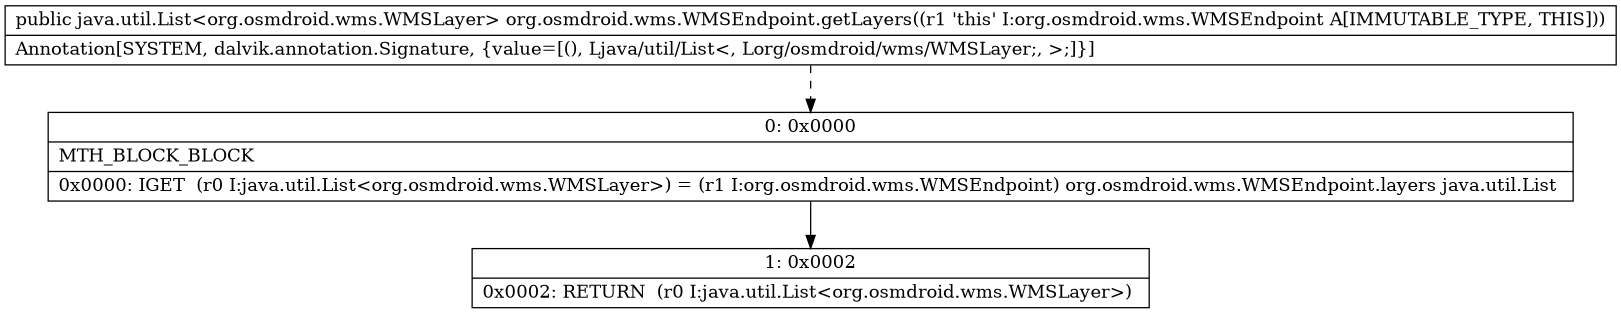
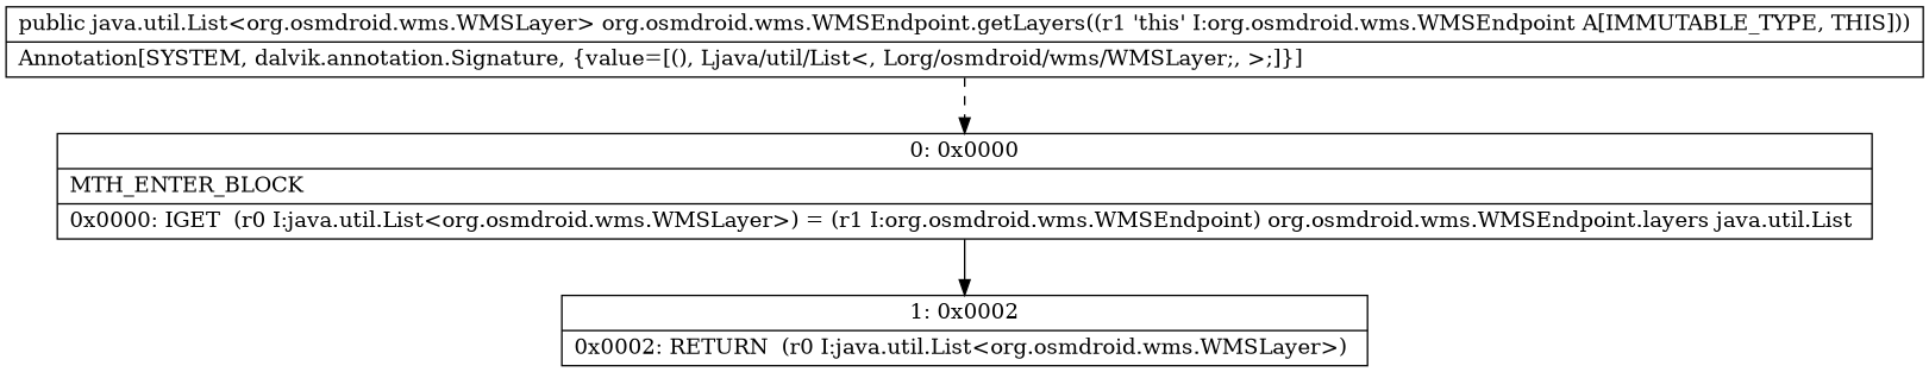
  digraph {
    node [shape=record]
-   n1 [label="{0\:\ 0x0000|MTH_BLOCK_BLOCK\l|0x0000: IGET  (r0 I:java.util.List\<org.osmdroid.wms.WMSLayer\>) = (r1 I:org.osmdroid.wms.WMSEndpoint) org.osmdroid.wms.WMSEndpoint.layers java.util.List \l}"]
+   n1 [label="{0\:\ 0x0000|MTH_ENTER_BLOCK\l|0x0000: IGET  (r0 I:java.util.List\<org.osmdroid.wms.WMSLayer\>) = (r1 I:org.osmdroid.wms.WMSEndpoint) org.osmdroid.wms.WMSEndpoint.layers java.util.List \l}"]
    n2 [label="{1\:\ 0x0002|0x0002: RETURN  (r0 I:java.util.List\<org.osmdroid.wms.WMSLayer\>) \l}"]
    n3 [label="{public java.util.List\<org.osmdroid.wms.WMSLayer\> org.osmdroid.wms.WMSEndpoint.getLayers((r1 'this' I:org.osmdroid.wms.WMSEndpoint A[IMMUTABLE_TYPE, THIS]))  | Annotation[SYSTEM, dalvik.annotation.Signature, \{value=[(), Ljava\/util\/List\<, Lorg\/osmdroid\/wms\/WMSLayer;, \>;]\}]\l}"]
    n1 -> n2 [style=solid]
    n3 -> n1 [style=dashed]
  }
